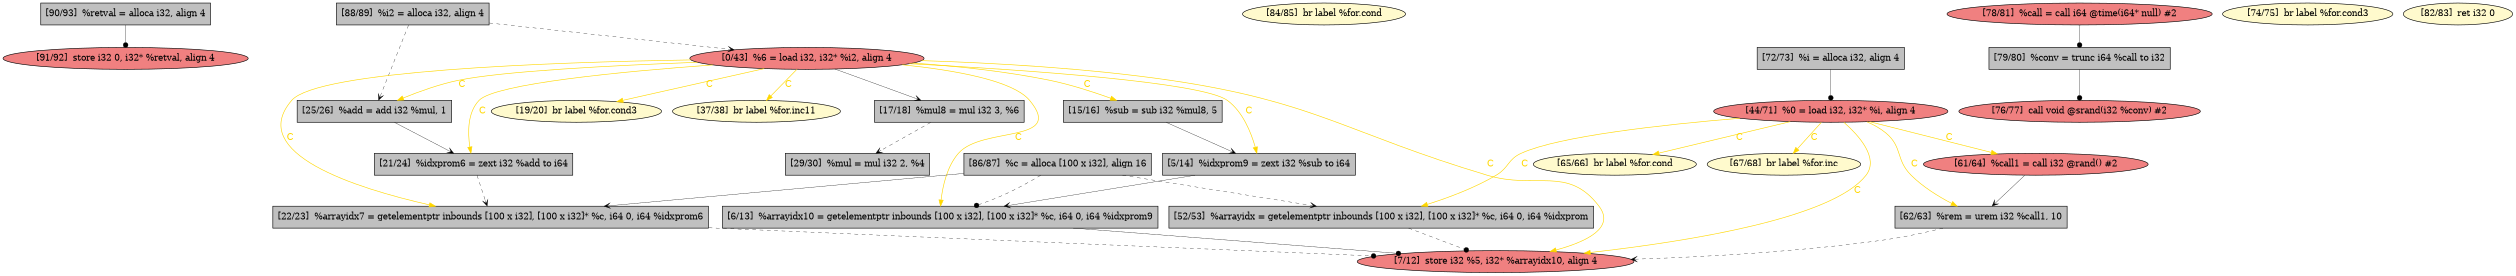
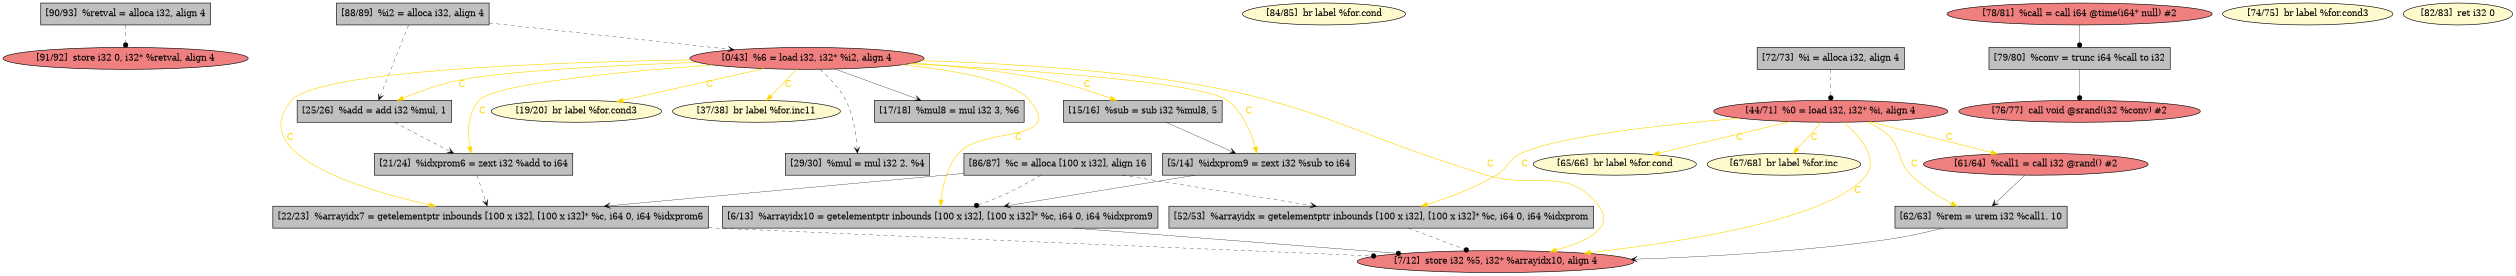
  digraph {
    node [fillcolor=grey shape=rectangle style=filled]
    edge [color=black fontcolor=black penwidth=0.5 style=solid]
    n1 [label="[90/93]  %retval = alloca i32, align 4"]
    n2 [fillcolor=lightcoral label="[91/92]  store i32 0, i32* %retval, align 4" shape=ellipse]
    n3 [label="[52/53]  %arrayidx = getelementptr inbounds [100 x i32], [100 x i32]* %c, i64 0, i64 %idxprom"]
    n4 [fillcolor=lightcoral label="[7/12]  store i32 %5, i32* %arrayidx10, align 4" shape=ellipse]
    n5 [label="[17/18]  %mul8 = mul i32 3, %6"]
    n6 [label="[15/16]  %sub = sub i32 %mul8, 5"]
    n7 [label="[5/14]  %idxprom9 = zext i32 %sub to i64"]
    n8 [label="[29/30]  %mul = mul i32 2, %4"]
    n9 [label="[25/26]  %add = add i32 %mul, 1"]
    n10 [label="[21/24]  %idxprom6 = zext i32 %add to i64"]
    n11 [fillcolor=lemonchiffon label="[84/85]  br label %for.cond" shape=ellipse]
    n12 [label="[6/13]  %arrayidx10 = getelementptr inbounds [100 x i32], [100 x i32]* %c, i64 0, i64 %idxprom9"]
    n13 [label="[72/73]  %i = alloca i32, align 4"]
    n14 [fillcolor=lightcoral label="[44/71]  %0 = load i32, i32* %i, align 4" shape=ellipse]
    n15 [label="[62/63]  %rem = urem i32 %call1, 10"]
    n16 [fillcolor=lemonchiffon label="[65/66]  br label %for.cond" shape=ellipse]
    n17 [fillcolor=lemonchiffon label="[67/68]  br label %for.inc" shape=ellipse]
    n18 [fillcolor=lightcoral label="[61/64]  %call1 = call i32 @rand() #2" shape=ellipse]
    n19 [fillcolor=lightcoral label="[76/77]  call void @srand(i32 %conv) #2" shape=ellipse]
    n20 [label="[22/23]  %arrayidx7 = getelementptr inbounds [100 x i32], [100 x i32]* %c, i64 0, i64 %idxprom6"]
    n21 [fillcolor=lemonchiffon label="[74/75]  br label %for.cond3" shape=ellipse]
    n22 [fillcolor=lemonchiffon label="[82/83]  ret i32 0" shape=ellipse]
    n23 [fillcolor=lemonchiffon label="[19/20]  br label %for.cond3" shape=ellipse]
    n24 [fillcolor=lightcoral label="[78/81]  %call = call i64 @time(i64* null) #2" shape=ellipse]
    n25 [label="[79/80]  %conv = trunc i64 %call to i32"]
    n26 [label="[88/89]  %i2 = alloca i32, align 4"]
    n27 [fillcolor=lightcoral label="[0/43]  %6 = load i32, i32* %i2, align 4" shape=ellipse]
    n28 [fillcolor=lemonchiffon label="[37/38]  br label %for.inc11" shape=ellipse]
    n29 [label="[86/87]  %c = alloca [100 x i32], align 16"]
-   n1 -> n2 [arrowhead=dot]
+   n1 -> n2 [arrowhead=dot style=dashed]
    n3 -> n4 [arrowhead=dot style=dashed]
    n6 -> n7 [arrowhead=vee]
    n7 -> n12 [arrowhead=vee]
-   n9 -> n10 [arrowhead=vee]
+   n9 -> n10 [arrowhead=vee style=dashed]
    n10 -> n20 [arrowhead=vee style=dashed]
    n12 -> n4 [arrowhead=dot]
-   n13 -> n14 [arrowhead=dot]
+   n13 -> n14 [arrowhead=dot style=dashed]
    n14 -> n3 [color=gold fontcolor=gold label=C penwidth=1.0]
    n14 -> n4 [color=gold fontcolor=gold label=C penwidth=1.0]
    n14 -> n15 [color=gold fontcolor=gold label=C penwidth=1.0]
    n14 -> n16 [color=gold fontcolor=gold label=C penwidth=1.0]
    n14 -> n17 [color=gold fontcolor=gold label=C penwidth=1.0]
    n14 -> n18 [color=gold fontcolor=gold label=C penwidth=1.0]
-   n15 -> n4 [arrowhead=vee style=dashed]
+   n15 -> n4 [arrowhead=vee]
    n18 -> n15 [arrowhead=vee]
    n20 -> n4 [arrowhead=dot style=dashed]
    n24 -> n25 [arrowhead=dot]
    n25 -> n19 [arrowhead=dot]
    n26 -> n9 [arrowhead=vee style=dashed]
    n26 -> n27 [arrowhead=vee style=dashed]
    n27 -> n4 [color=gold fontcolor=gold label=C penwidth=1.0]
    n27 -> n5 [arrowhead=vee]
    n27 -> n6 [color=gold fontcolor=gold label=C penwidth=1.0]
    n27 -> n7 [color=gold fontcolor=gold label=C penwidth=1.0]
-   n5 -> n8 [arrowhead=vee style=dashed]
+   n27 -> n8 [arrowhead=vee style=dashed]
    n27 -> n9 [color=gold fontcolor=gold label=C penwidth=1.0]
    n27 -> n10 [color=gold fontcolor=gold label=C penwidth=1.0]
    n27 -> n12 [color=gold fontcolor=gold label=C penwidth=1.0]
    n27 -> n20 [color=gold fontcolor=gold label=C penwidth=1.0]
    n27 -> n23 [color=gold fontcolor=gold label=C penwidth=1.0]
    n27 -> n28 [color=gold fontcolor=gold label=C penwidth=1.0]
    n29 -> n3 [arrowhead=vee style=dashed]
    n29 -> n12 [arrowhead=dot style=dashed]
    n29 -> n20 [arrowhead=vee]
  }
